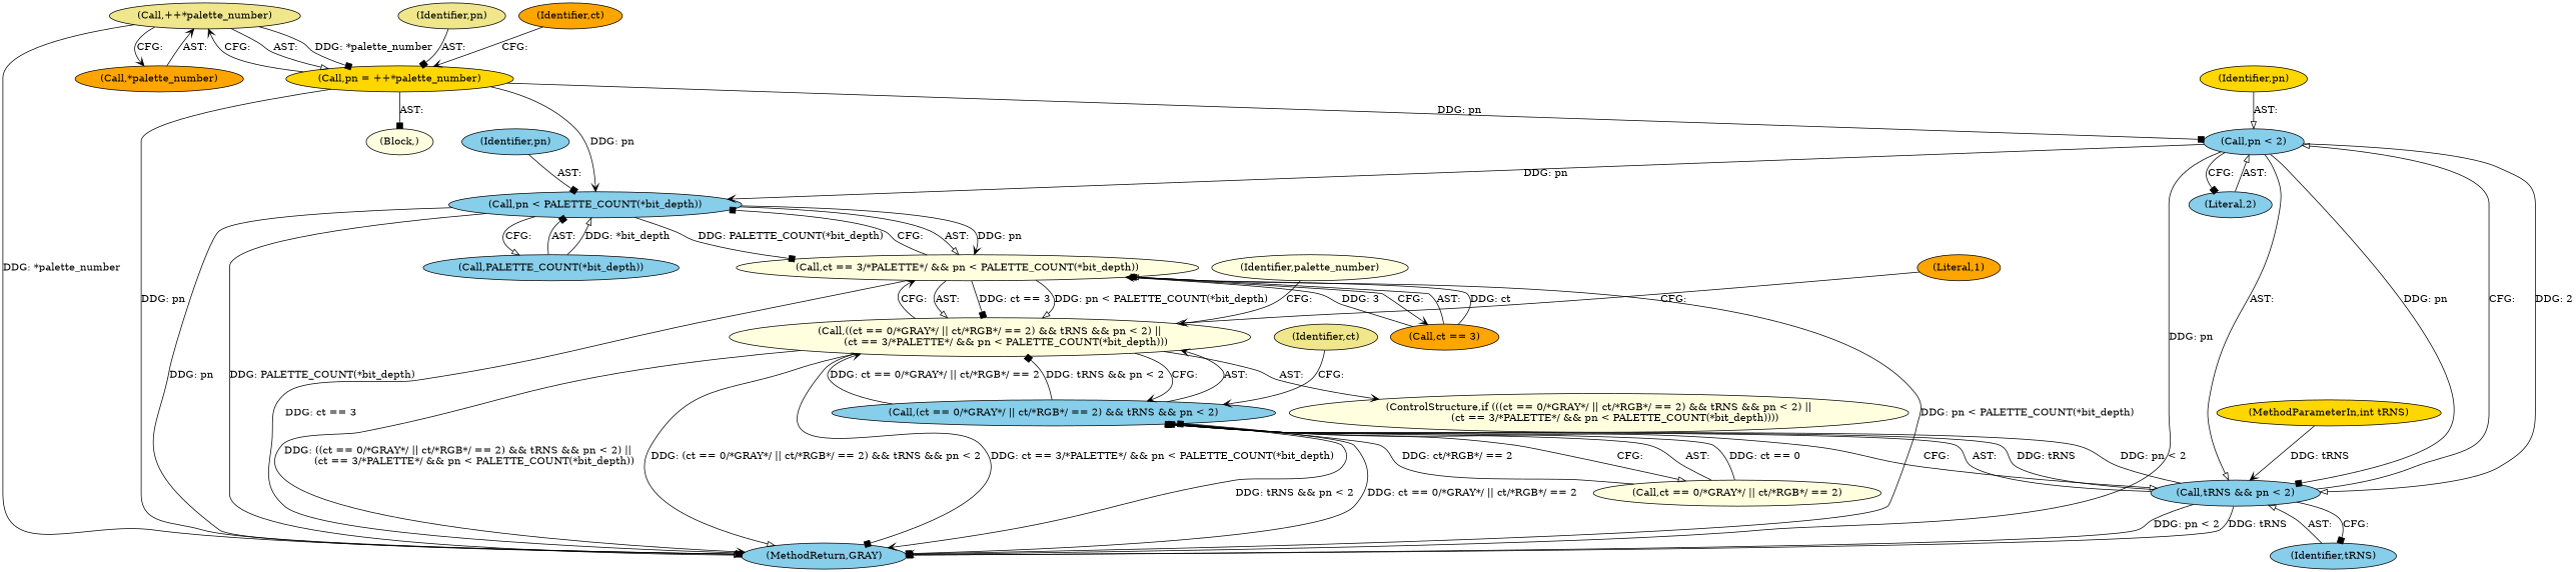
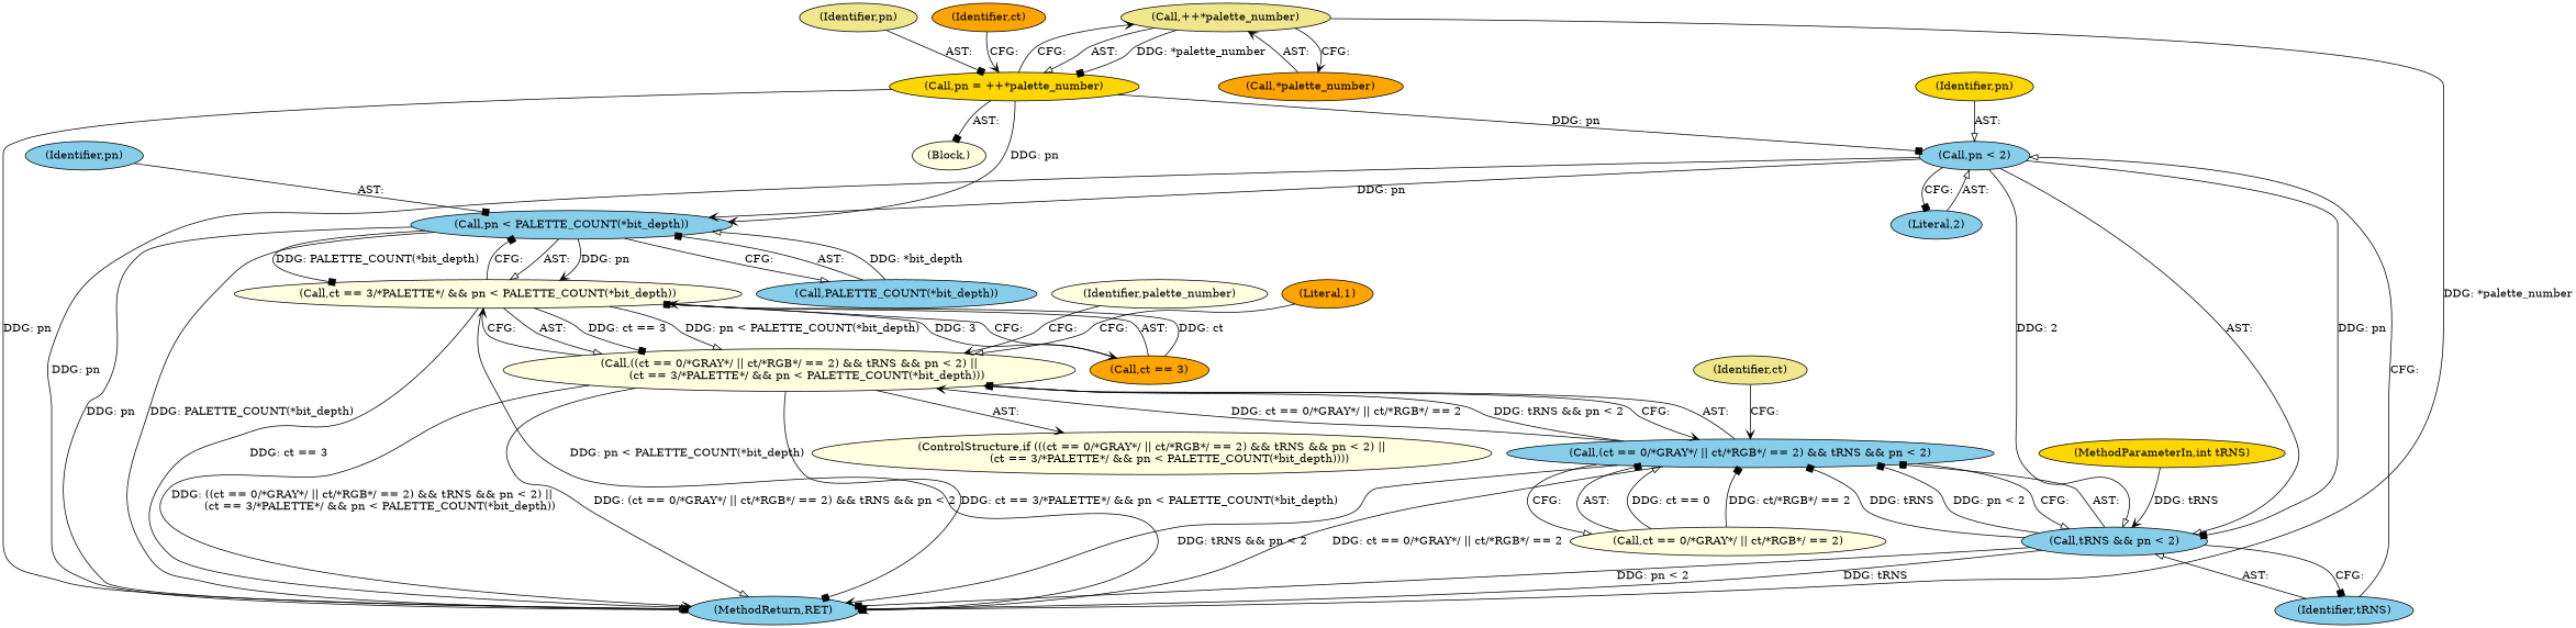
  digraph {
    node [fillcolor=skyblue style=filled]
    edge [arrowhead=box]
    n1 [fillcolor=khaki label="(Call,++*palette_number)"]
    n2 [fillcolor=gold label="(Call,pn = ++*palette_number)"]
-   n3 [label="(MethodReturn,GRAY)"]
+   n3 [label="(MethodReturn,RET)"]
    n4 [fillcolor=orange label="(Call,*palette_number)"]
    n5 [label="(Call,pn < 2)"]
    n6 [label="(Call,pn < PALETTE_COUNT(*bit_depth))"]
    n7 [fillcolor=lightyellow label="(Block,)"]
    n8 [label="(Call,tRNS && pn < 2)"]
    n9 [label="(Literal,2)"]
    n10 [fillcolor=lightyellow label="(Call,ct == 3/*PALETTE*/ && pn < PALETTE_COUNT(*bit_depth))"]
    n11 [label="(Call,PALETTE_COUNT(*bit_depth))"]
    n12 [label="(Call,(ct == 0/*GRAY*/ || ct/*RGB*/ == 2) && tRNS && pn < 2)"]
    n13 [label="(Identifier,tRNS)"]
    n14 [fillcolor=lightyellow label="(Call,((ct == 0/*GRAY*/ || ct/*RGB*/ == 2) && tRNS && pn < 2) ||\n          (ct == 3/*PALETTE*/ && pn < PALETTE_COUNT(*bit_depth)))"]
    n15 [fillcolor=lightyellow label="(Call,ct == 0/*GRAY*/ || ct/*RGB*/ == 2)"]
    n16 [fillcolor=lightyellow label="(ControlStructure,if (((ct == 0/*GRAY*/ || ct/*RGB*/ == 2) && tRNS && pn < 2) ||\n          (ct == 3/*PALETTE*/ && pn < PALETTE_COUNT(*bit_depth))))"]
    n17 [fillcolor=orange label="(Call,ct == 3)"]
    n18 [fillcolor=khaki label="(Identifier,ct)"]
    n19 [fillcolor=gold label="(MethodParameterIn,int tRNS)"]
    n20 [label="(Identifier,pn)"]
    n21 [fillcolor=lightyellow label="(Identifier,palette_number)"]
    n22 [fillcolor=khaki label="(Identifier,pn)"]
    n23 [fillcolor=orange label="(Identifier,ct)"]
    n24 [fillcolor=orange label="(Literal,1)"]
    n25 [fillcolor=gold label="(Identifier,pn)"]
    n1 -> n2 [arrowhead=onormal label="AST: "]
    n1 -> n2 [label="DDG: *palette_number"]
    n1 -> n3 [label="DDG: *palette_number"]
    n1 -> n4 [arrowhead=vee label="CFG: "]
    n2 -> n1 [arrowhead=vee label="CFG: "]
    n2 -> n3 [arrowhead=onormal label="DDG: pn"]
    n2 -> n5 [label="DDG: pn"]
    n2 -> n6 [arrowhead=vee label="DDG: pn"]
    n2 -> n7 [label="AST: "]
    n4 -> n1 [arrowhead=vee label="AST: "]
    n5 -> n3 [label="DDG: pn"]
    n5 -> n6 [arrowhead=vee label="DDG: pn"]
    n5 -> n8 [arrowhead=onormal label="AST: "]
    n5 -> n8 [label="DDG: pn"]
    n5 -> n8 [arrowhead=onormal label="DDG: 2"]
    n5 -> n9 [label="CFG: "]
    n6 -> n3 [arrowhead=onormal label="DDG: pn"]
    n6 -> n3 [arrowhead=onormal label="DDG: PALETTE_COUNT(*bit_depth)"]
    n6 -> n10 [arrowhead=onormal label="AST: "]
    n6 -> n10 [arrowhead=vee label="DDG: pn"]
    n6 -> n10 [label="DDG: PALETTE_COUNT(*bit_depth)"]
    n6 -> n11 [arrowhead=onormal label="CFG: "]
    n8 -> n3 [label="DDG: pn < 2"]
    n8 -> n3 [label="DDG: tRNS"]
-   n8 -> n5 [arrowhead=onormal label="CFG: "]
+   n13 -> n5 [arrowhead=onormal label="CFG: "]
    n8 -> n12 [label="AST: "]
    n8 -> n12 [label="DDG: tRNS"]
    n8 -> n12 [label="DDG: pn < 2"]
    n8 -> n13 [label="CFG: "]
    n9 -> n5 [arrowhead=onormal label="AST: "]
    n10 -> n3 [arrowhead=vee label="DDG: pn < PALETTE_COUNT(*bit_depth)"]
    n10 -> n3 [arrowhead=onormal label="DDG: ct == 3"]
    n10 -> n6 [label="CFG: "]
    n10 -> n14 [arrowhead=onormal label="AST: "]
    n10 -> n14 [label="DDG: ct == 3"]
    n10 -> n14 [arrowhead=onormal label="DDG: pn < PALETTE_COUNT(*bit_depth)"]
    n10 -> n17 [arrowhead=vee label="CFG: "]
    n11 -> n6 [label="AST: "]
    n11 -> n6 [arrowhead=onormal label="DDG: *bit_depth"]
    n12 -> n3 [arrowhead=vee label="DDG: tRNS && pn < 2"]
    n12 -> n3 [label="DDG: ct == 0/*GRAY*/ || ct/*RGB*/ == 2"]
    n12 -> n8 [arrowhead=onormal label="CFG: "]
    n12 -> n14 [arrowhead=vee label="AST: "]
    n12 -> n14 [arrowhead=vee label="DDG: ct == 0/*GRAY*/ || ct/*RGB*/ == 2"]
    n12 -> n14 [label="DDG: tRNS && pn < 2"]
    n12 -> n15 [arrowhead=onormal label="CFG: "]
    n13 -> n8 [arrowhead=onormal label="AST: "]
    n14 -> n3 [arrowhead=vee label="DDG: ((ct == 0/*GRAY*/ || ct/*RGB*/ == 2) && tRNS && pn < 2) ||\n          (ct == 3/*PALETTE*/ && pn < PALETTE_COUNT(*bit_depth))"]
    n14 -> n3 [arrowhead=onormal label="DDG: (ct == 0/*GRAY*/ || ct/*RGB*/ == 2) && tRNS && pn < 2"]
    n14 -> n3 [label="DDG: ct == 3/*PALETTE*/ && pn < PALETTE_COUNT(*bit_depth)"]
    n14 -> n10 [arrowhead=vee label="CFG: "]
    n14 -> n12 [arrowhead=vee label="CFG: "]
    n14 -> n16 [arrowhead=vee label="AST: "]
    n15 -> n12 [label="AST: "]
    n15 -> n12 [arrowhead=onormal label="DDG: ct == 0"]
    n15 -> n12 [label="DDG: ct/*RGB*/ == 2"]
    n17 -> n10 [arrowhead=onormal label="AST: "]
    n17 -> n10 [label="DDG: ct"]
    n17 -> n10 [arrowhead=vee label="DDG: 3"]
    n18 -> n12 [arrowhead=vee label="CFG: "]
    n19 -> n8 [arrowhead=vee label="DDG: tRNS"]
    n20 -> n6 [label="AST: "]
    n21 -> n14 [arrowhead=vee label="CFG: "]
    n22 -> n2 [label="AST: "]
    n23 -> n2 [arrowhead=vee label="CFG: "]
    n24 -> n14 [arrowhead=onormal label="CFG: "]
    n25 -> n5 [arrowhead=onormal label="AST: "]
  }
